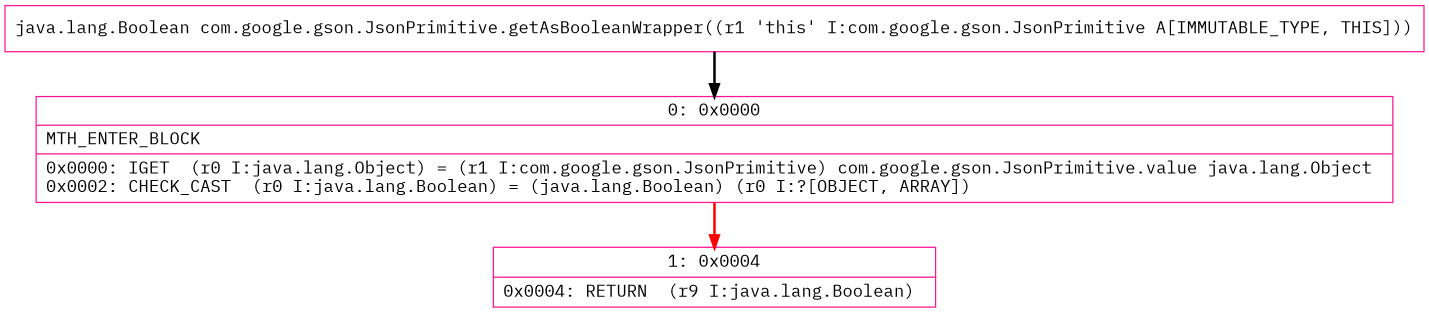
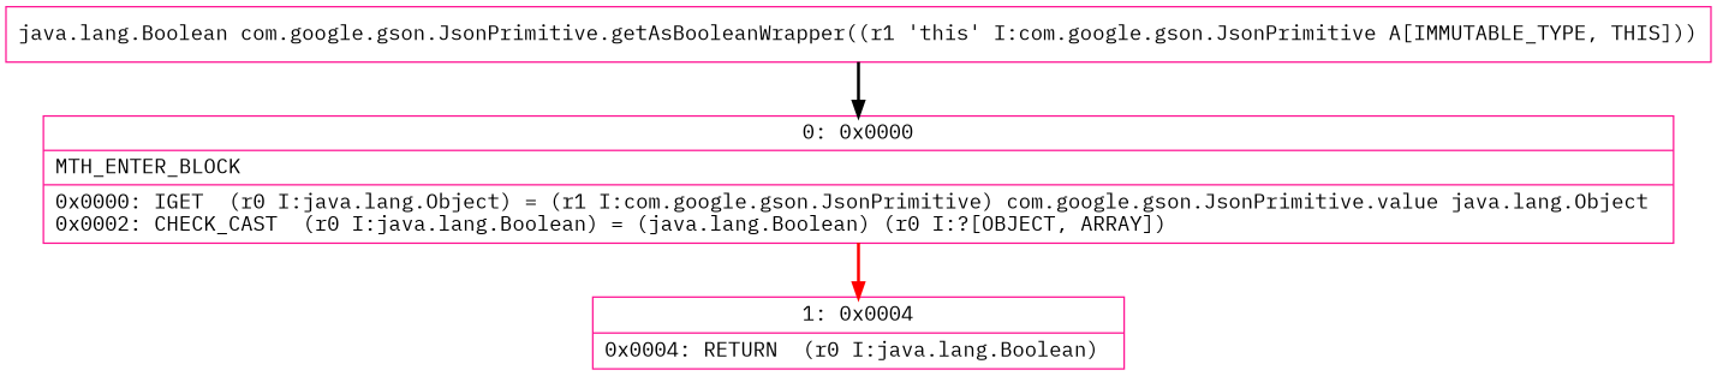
  digraph {
    fontname="IBM Plex Mono"
    node [shape=record color=deeppink fontname="IBM Plex Mono"]
    edge [style=bold fontname="IBM Plex Mono"]
    n1 [label="{0\:\ 0x0000|MTH_ENTER_BLOCK\l|0x0000: IGET  (r0 I:java.lang.Object) = (r1 I:com.google.gson.JsonPrimitive) com.google.gson.JsonPrimitive.value java.lang.Object \l0x0002: CHECK_CAST  (r0 I:java.lang.Boolean) = (java.lang.Boolean) (r0 I:?[OBJECT, ARRAY]) \l}"]
-   n2 [label="{1\:\ 0x0004|0x0004: RETURN  (r9 I:java.lang.Boolean) \l}"]
+   n2 [label="{1\:\ 0x0004|0x0004: RETURN  (r0 I:java.lang.Boolean) \l}"]
    n3 [label="{java.lang.Boolean com.google.gson.JsonPrimitive.getAsBooleanWrapper((r1 'this' I:com.google.gson.JsonPrimitive A[IMMUTABLE_TYPE, THIS])) }"]
    n1 -> n2 [color=red]
    n3 -> n1 [color=black]
  }
